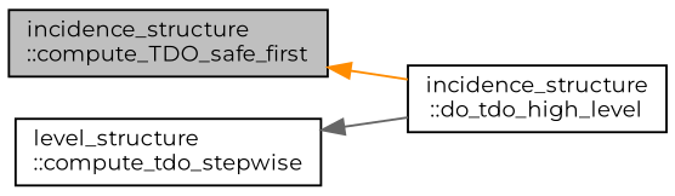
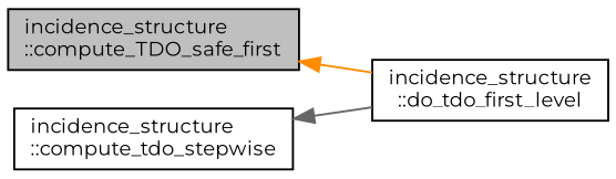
  digraph {
    fontname=Montserrat
    rankdir=LR
    node [color=black fillcolor=white fontname=Montserrat fontsize=10 shape=record style=filled]
    edge [dir=back fontname=Montserrat fontsize=10 labelfontname=Helvetica labelfontsize=10 style=solid]
    n1 [fillcolor=grey75 fontcolor=black height=0.2 label="incidence_structure\l::compute_TDO_safe_first" width=0.4]
-   n2 [height=0.2 label="incidence_structure\l::do_tdo_high_level" width=0.4]
-   n3 [height=0.2 label="level_structure\l::compute_tdo_stepwise" width=0.4]
+   n2 [height=0.2 label="incidence_structure\l::do_tdo_first_level" width=0.4]
+   n3 [height=0.2 label="incidence_structure\l::compute_tdo_stepwise" width=0.4]
    n1 -> n2 [color=darkorange]
    n3 -> n2 [color=gray40]
  }
